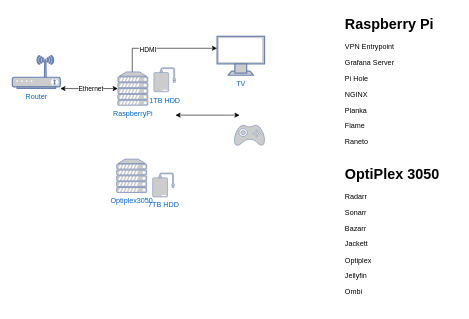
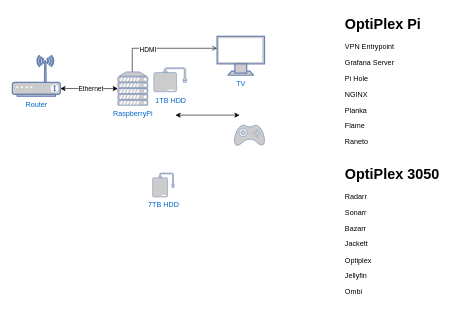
  <mxCell id="0" />
  <mxCell id="1" parent="0" />
  <mxCell id="2" value="" style="fontColor=#0066CC;verticalAlign=top;verticalLabelPosition=bottom;labelPosition=center;align=center;html=1;outlineConnect=0;fillColor=#CCCCCC;strokeColor=#6881B3;gradientColor=none;gradientDirection=north;strokeWidth=2;shape=mxgraph.networks.gamepad;" vertex="1" parent="1"><mxGeometry x="390.25" y="208" width="50.31" height="34" as="geometry" /></mxCell>
- <mxCell id="3" value="Router" style="fontColor=#0066CC;verticalAlign=top;verticalLabelPosition=bottom;labelPosition=center;align=center;html=1;outlineConnect=0;fillColor=#CCCCCC;strokeColor=#6881B3;gradientColor=none;gradientDirection=north;strokeWidth=2;shape=mxgraph.networks.wireless_modem;" vertex="1" parent="1"><mxGeometry x="20" y="92" width="80" height="55" as="geometry" /></mxCell>
+ <mxCell id="3" value="Router" style="fontColor=#0066CC;verticalAlign=top;verticalLabelPosition=bottom;labelPosition=center;align=center;html=1;outlineConnect=0;fillColor=#CCCCCC;strokeColor=#6881B3;gradientColor=none;gradientDirection=north;strokeWidth=2;shape=mxgraph.networks.wireless_modem;" vertex="1" parent="1"><mxGeometry x="20" y="92" width="80" height="68" as="geometry" /></mxCell>
  <mxCell id="4" value="&lt;div&gt;TV&lt;/div&gt;" style="fontColor=#0066CC;verticalAlign=top;verticalLabelPosition=bottom;labelPosition=center;align=center;html=1;outlineConnect=0;fillColor=#CCCCCC;strokeColor=#6881B3;gradientColor=none;gradientDirection=north;strokeWidth=2;shape=mxgraph.networks.monitor;rotation=0;" vertex="1" parent="1"><mxGeometry x="361.43" y="60" width="79.13" height="65" as="geometry" /></mxCell>
- <mxCell id="5" style="edgeStyle=orthogonalEdgeStyle;rounded=0;orthogonalLoop=1;jettySize=auto;html=1;" edge="1" parent="1" source="9" target="4"><mxGeometry relative="1" as="geometry"><Array as="points"><mxPoint x="220" y="80" /></Array></mxGeometry></mxCell>
+ <mxCell id="5" style="edgeStyle=orthogonalEdgeStyle;rounded=0;orthogonalLoop=1;jettySize=auto;html=1;endArrow=open;" edge="1" parent="1" source="9" target="4"><mxGeometry relative="1" as="geometry"><Array as="points"><mxPoint x="220" y="80" /></Array></mxGeometry></mxCell>
  <mxCell id="6" value="HDMI" style="edgeLabel;html=1;align=center;verticalAlign=middle;resizable=0;points=[];" vertex="1" connectable="0" parent="5"><mxGeometry x="-0.279" y="-2" relative="1" as="geometry"><mxPoint as="offset" /></mxGeometry></mxCell>
  <mxCell id="7" style="edgeStyle=orthogonalEdgeStyle;rounded=0;orthogonalLoop=1;jettySize=auto;html=1;startArrow=classic;startFill=1;" edge="1" parent="1" source="9" target="3"><mxGeometry relative="1" as="geometry"><Array as="points"><mxPoint x="100" y="147" /><mxPoint x="100" y="147" /></Array></mxGeometry></mxCell>
  <mxCell id="8" value="Ethernet" style="edgeLabel;html=1;align=center;verticalAlign=middle;resizable=0;points=[];" vertex="1" connectable="0" parent="7"><mxGeometry x="0.34" relative="1" as="geometry"><mxPoint x="18" as="offset" /></mxGeometry></mxCell>
  <mxCell id="9" value="RaspberryPi" style="fontColor=#0066CC;verticalAlign=top;verticalLabelPosition=bottom;labelPosition=center;align=center;html=1;outlineConnect=0;fillColor=#CCCCCC;strokeColor=#6881B3;gradientColor=none;gradientDirection=north;strokeWidth=2;shape=mxgraph.networks.server;" vertex="1" parent="1"><mxGeometry x="196" y="119.44" width="50" height="55.56" as="geometry" /></mxCell>
- <mxCell id="10" value="1TB HDD" style="fontColor=#0066CC;verticalAlign=top;verticalLabelPosition=bottom;labelPosition=center;align=center;html=1;outlineConnect=0;fillColor=#CCCCCC;strokeColor=#6881B3;gradientColor=none;gradientDirection=north;strokeWidth=2;shape=mxgraph.networks.external_storage;" vertex="1" parent="1"><mxGeometry x="256" y="112.5" width="36" height="40" as="geometry" /></mxCell>
- <mxCell id="11" value="Optiplex3050" style="fontColor=#0066CC;verticalAlign=top;verticalLabelPosition=bottom;labelPosition=center;align=center;html=1;outlineConnect=0;fillColor=#CCCCCC;strokeColor=#6881B3;gradientColor=none;gradientDirection=north;strokeWidth=2;shape=mxgraph.networks.server;" vertex="1" parent="1"><mxGeometry x="194" y="264.94" width="50" height="55.56" as="geometry" /></mxCell>
+ <mxCell id="10" value="1TB HDD" style="fontColor=#0066CC;verticalAlign=top;verticalLabelPosition=bottom;labelPosition=center;align=center;html=1;outlineConnect=0;fillColor=#CCCCCC;strokeColor=#6881B3;gradientColor=none;gradientDirection=north;strokeWidth=2;shape=mxgraph.networks.external_storage;" vertex="1" parent="1"><mxGeometry x="256" y="112.5" width="55" height="40" as="geometry" /></mxCell>
  <mxCell id="12" value="7TB HDD" style="fontColor=#0066CC;verticalAlign=top;verticalLabelPosition=bottom;labelPosition=center;align=center;html=1;outlineConnect=0;fillColor=#CCCCCC;strokeColor=#6881B3;gradientColor=none;gradientDirection=north;strokeWidth=2;shape=mxgraph.networks.external_storage;" vertex="1" parent="1"><mxGeometry x="254" y="288" width="36" height="40" as="geometry" /></mxCell>
  <mxCell id="13" value="" style="shape=image;html=1;verticalAlign=top;verticalLabelPosition=bottom;labelBackgroundColor=#ffffff;imageAspect=0;aspect=fixed;image=https://cdn1.iconfinder.com/data/icons/ionicons-outline-vol-2/512/wifi-outline-128.png" vertex="1" parent="1"><mxGeometry x="259" y="175" width="33" height="33" as="geometry" /></mxCell>
  <mxCell id="14" style="edgeStyle=orthogonalEdgeStyle;rounded=0;orthogonalLoop=1;jettySize=auto;html=1;startArrow=classic;startFill=1;" edge="1" parent="1" source="15" target="13"><mxGeometry relative="1" as="geometry"><mxPoint x="450" y="160" as="sourcePoint" /><Array as="points"><mxPoint x="380" y="192" /><mxPoint x="380" y="192" /></Array></mxGeometry></mxCell>
  <mxCell id="15" value="" style="shape=image;html=1;verticalAlign=top;verticalLabelPosition=bottom;labelBackgroundColor=#ffffff;imageAspect=0;aspect=fixed;image=https://cdn1.iconfinder.com/data/icons/ionicons-outline-vol-2/512/wifi-outline-128.png" vertex="1" parent="1"><mxGeometry x="399.06" y="175" width="33" height="33" as="geometry" /></mxCell>
  <mxCell id="16" value="" style="shape=image;html=1;verticalAlign=top;verticalLabelPosition=bottom;labelBackgroundColor=#ffffff;imageAspect=0;aspect=fixed;image=https://cdn4.iconfinder.com/data/icons/materia-social-free/24/038_025_xbox_game_network_android_material-128.png" vertex="1" parent="1"><mxGeometry x="368.25" y="70" width="22" height="22" as="geometry" /></mxCell>
  <mxCell id="17" value="" style="shape=image;html=1;verticalAlign=top;verticalLabelPosition=bottom;labelBackgroundColor=#ffffff;imageAspect=0;aspect=fixed;image=https://cdn1.iconfinder.com/data/icons/social-media-2106/24/social_media_social_media_logo_steam-128.png" vertex="1" parent="1"><mxGeometry x="407.06" y="70" width="23.5" height="23.5" as="geometry" /></mxCell>
- <mxCell id="18" value="&lt;h1&gt;Raspberry Pi&lt;br&gt;&lt;/h1&gt;&lt;p&gt;VPN Entrypoint&lt;/p&gt;&lt;p&gt;Grafana Server&lt;/p&gt;&lt;p&gt;Pi Hole&lt;/p&gt;&lt;p&gt;NGINX&lt;/p&gt;&lt;p&gt;Planka&lt;/p&gt;&lt;p&gt;Flame&lt;/p&gt;&lt;p&gt;Raneto&lt;/p&gt;" style="text;html=1;strokeColor=none;fillColor=none;spacing=5;spacingTop=-20;whiteSpace=wrap;overflow=hidden;rounded=0;" vertex="1" parent="1"><mxGeometry x="570" y="20" width="190" height="240" as="geometry" /></mxCell>
+ <mxCell id="18" value="&lt;h1&gt;OptiPlex Pi&lt;br&gt;&lt;/h1&gt;&lt;p&gt;VPN Entrypoint&lt;/p&gt;&lt;p&gt;Grafana Server&lt;/p&gt;&lt;p&gt;Pi Hole&lt;/p&gt;&lt;p&gt;NGINX&lt;/p&gt;&lt;p&gt;Planka&lt;/p&gt;&lt;p&gt;Flame&lt;/p&gt;&lt;p&gt;Raneto&lt;/p&gt;" style="text;html=1;strokeColor=none;fillColor=none;spacing=5;spacingTop=-20;whiteSpace=wrap;overflow=hidden;rounded=0;" vertex="1" parent="1"><mxGeometry x="570" y="20" width="190" height="240" as="geometry" /></mxCell>
  <mxCell id="19" value="&lt;h1&gt;OptiPlex 3050&lt;br&gt;&lt;/h1&gt;&lt;p&gt;Radarr&lt;/p&gt;&lt;p&gt;Sonarr&lt;br&gt;&lt;/p&gt;&lt;p&gt;Bazarr&lt;/p&gt;&lt;p&gt;Jackett&lt;br&gt;&lt;/p&gt;&lt;p&gt;Optiplex&lt;/p&gt;&lt;p&gt;Jellyfin&lt;/p&gt;&lt;p&gt;Ombi&lt;br&gt;&lt;/p&gt;&lt;p&gt;&lt;/p&gt;" style="text;html=1;strokeColor=none;fillColor=none;spacing=5;spacingTop=-20;whiteSpace=wrap;overflow=hidden;rounded=0;" vertex="1" parent="1"><mxGeometry x="570" y="270" width="190" height="240" as="geometry" /></mxCell>
